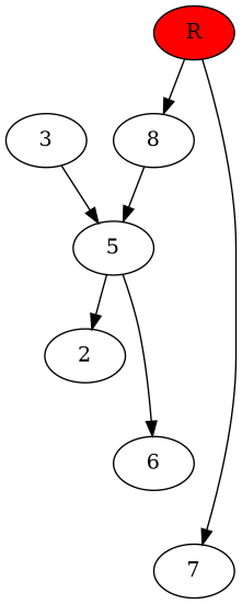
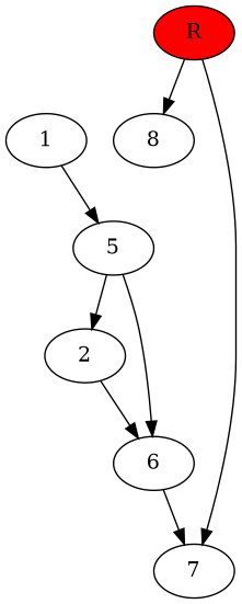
  digraph {
-   1 [label=3]
+   1
    5
    2
    6
    7
    8
    R [fillcolor="#ff0000" style=filled]
    1 -> 5
    5 -> 2
    5 -> 6
-   8 -> 5
+   2 -> 6
+   6 -> 7
    R -> 7
    R -> 8
  }
